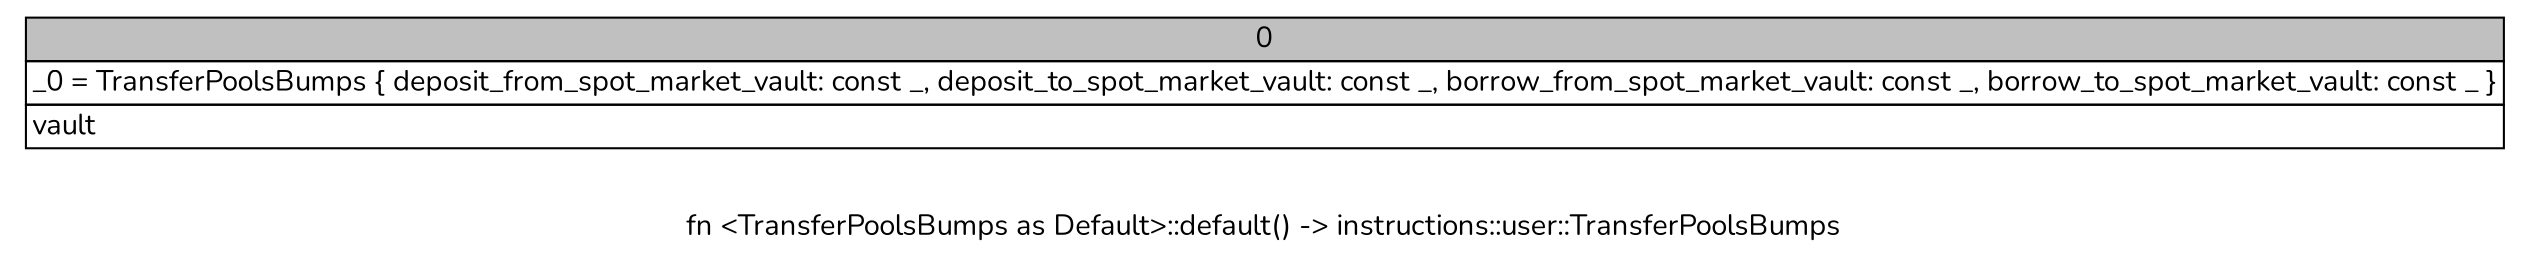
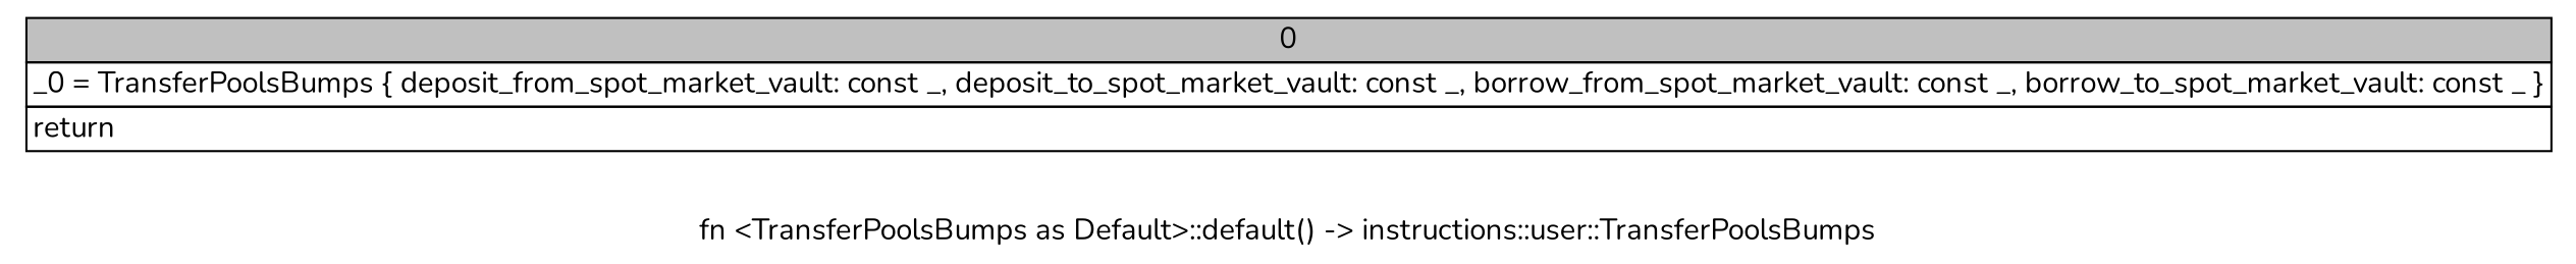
  digraph {
    fontname=Nunito
    label=<fn &lt;TransferPoolsBumps as Default&gt;::default() -&gt; instructions::user::TransferPoolsBumps<br align="left"/>>
-   n1 [fontname=Nunito label=<<table border="0" cellborder="1" cellspacing="0"><tr><td bgcolor="gray" align="center" colspan="1">0</td></tr><tr><td align="left" balign="left">_0 = TransferPoolsBumps { deposit_from_spot_market_vault: const _, deposit_to_spot_market_vault: const _, borrow_from_spot_market_vault: const _, borrow_to_spot_market_vault: const _ }<br/></td></tr><tr><td align="left">vault</td></tr></table>> shape=none]
+   n1 [fontname=Nunito label=<<table border="0" cellborder="1" cellspacing="0"><tr><td bgcolor="gray" align="center" colspan="1">0</td></tr><tr><td align="left" balign="left">_0 = TransferPoolsBumps { deposit_from_spot_market_vault: const _, deposit_to_spot_market_vault: const _, borrow_from_spot_market_vault: const _, borrow_to_spot_market_vault: const _ }<br/></td></tr><tr><td align="left">return</td></tr></table>> shape=none]
  }
